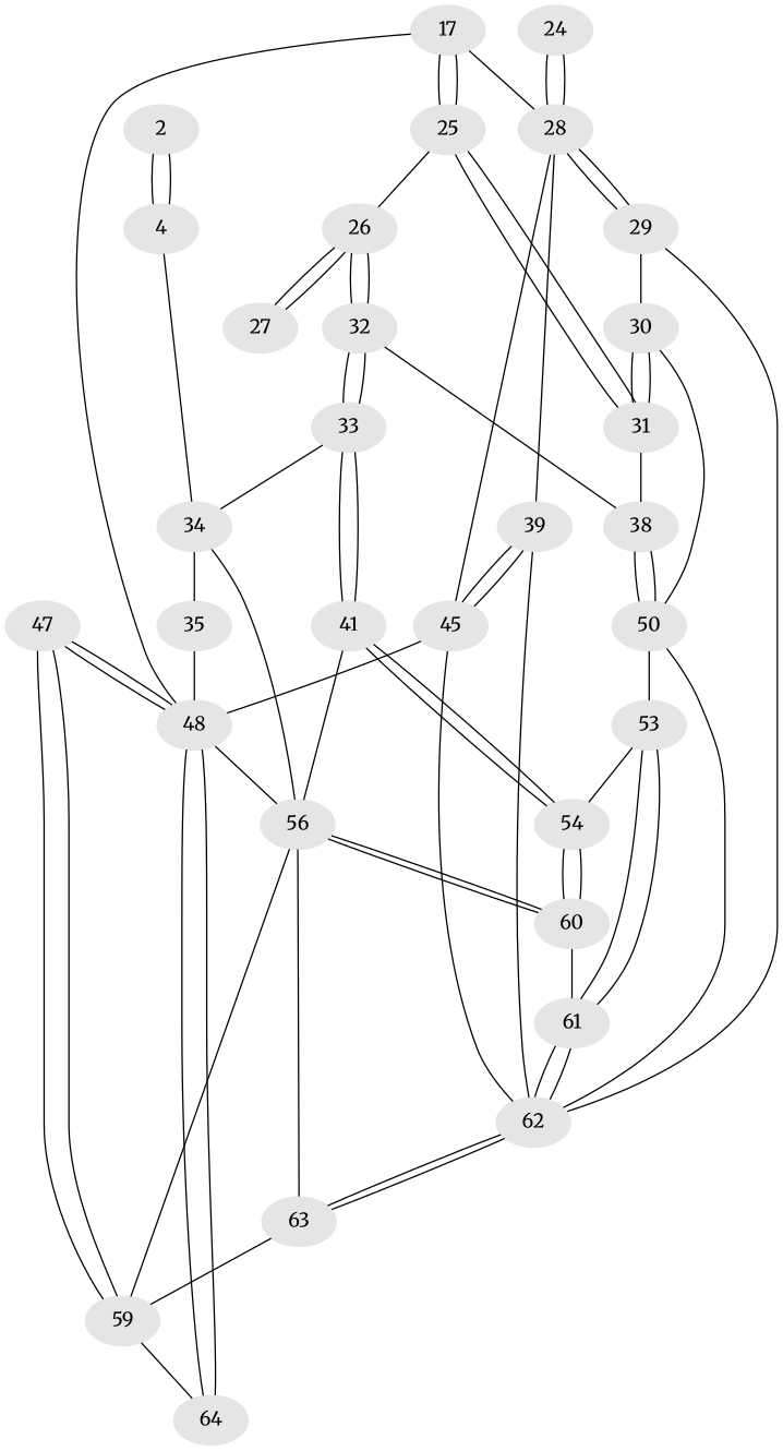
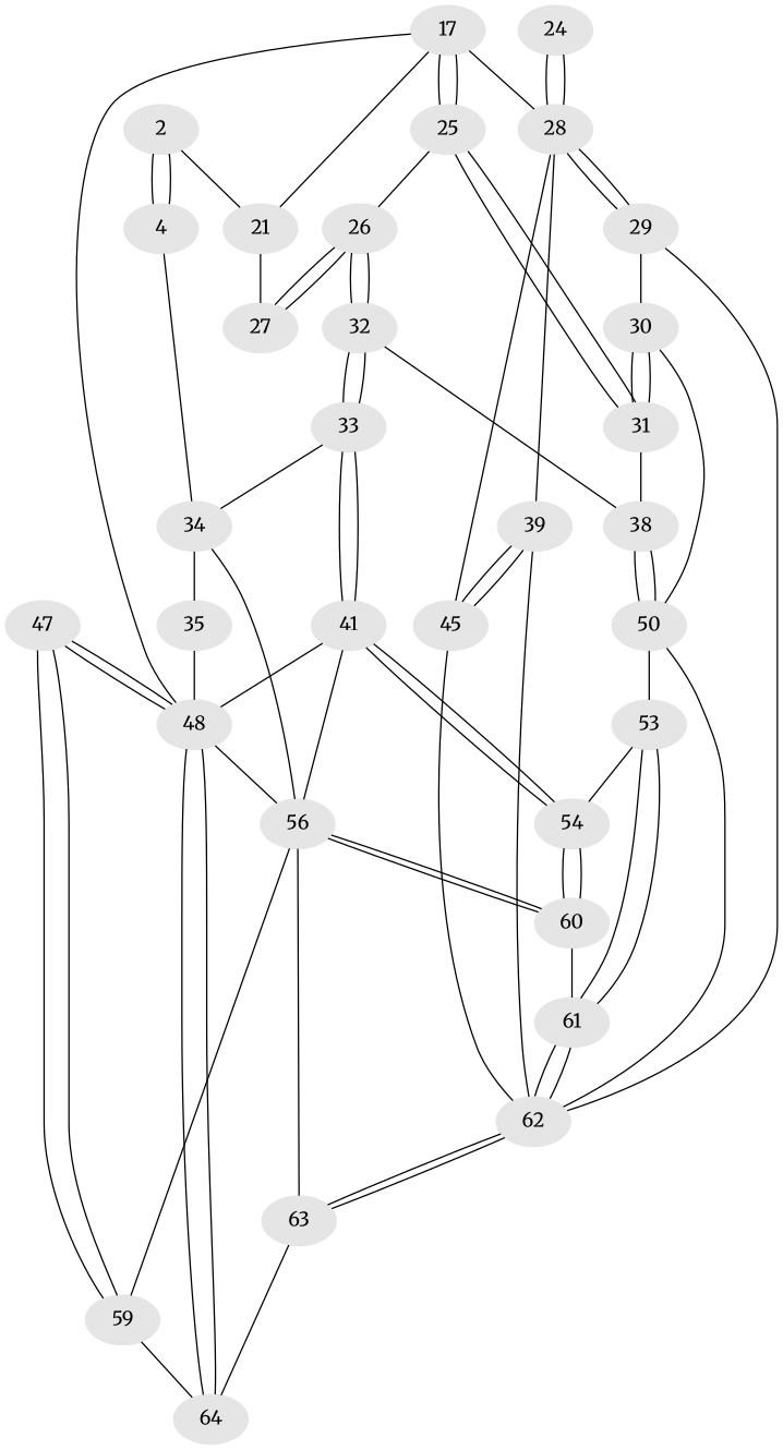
  graph {
    fontname=Merriweather
    node [color=gray90 fontname=Merriweather style=filled]
    edge [fontname=Merriweather]
    2 [super="+1"]
    n2 [label=4]
+   21 [super="+3+4"]
    34 [super="+23"]
    27
    35 [super="+10"]
    56 [super="+42+43+44+52"]
    17 [super="+5+7"]
    25
    28 [super="+19+18"]
    48 [super="+12+46"]
    26
    31
    29
    39 [super="+20"]
    45 [super="+14"]
    64 [super="+58"]
    33 [super="+22"]
    41
    24
    32
    38
    30
    62 [super="+55+51+40"]
    50 [super="+49"]
    63 [super="+57"]
    53
    54
    59
    60
    47
    61
    2 -- n2 [weight=2]
    2 -- n2
+   2 -- 21
    n2 -- 34
+   21 -- 27 [weight=2]
    34 -- 35 [weight=2]
    34 -- 56
    35 -- 48 [weight=2]
    56 -- 63
    56 -- 59
    56 -- 60
    56 -- 60
+   17 -- 21
    17 -- 25
    17 -- 25
    17 -- 28 [weight=2]
    17 -- 48
    25 -- 26
    25 -- 31
    25 -- 31
    28 -- 29
    28 -- 29
    28 -- 39
    28 -- 45
    48 -- 56 [weight=2]
    48 -- 64
    48 -- 64
    26 -- 27
    26 -- 27
    26 -- 32
    26 -- 32
    31 -- 38
    29 -- 30
    29 -- 62
    39 -- 45 [weight=2]
    39 -- 45
    39 -- 62
-   45 -- 48 [weight=2]
+   41 -- 48 [weight=2]
    45 -- 62
    33 -- 34
    33 -- 41
    33 -- 41
    41 -- 56
    41 -- 54
    41 -- 54
    24 -- 28 [weight=3]
    24 -- 28
    32 -- 33
    32 -- 33
    32 -- 38
    38 -- 50
    38 -- 50
    30 -- 31
    30 -- 31
    30 -- 50
    62 -- 63
    62 -- 63
    50 -- 62
    50 -- 53
-   63 -- 59 [weight=2]
+   63 -- 64 [weight=2]
    53 -- 54
    53 -- 61
    53 -- 61
    54 -- 60
    54 -- 60
    59 -- 64
    60 -- 61
    47 -- 48 [weight=2]
    47 -- 48
    47 -- 59
    47 -- 59
    61 -- 62
    61 -- 62
  }
